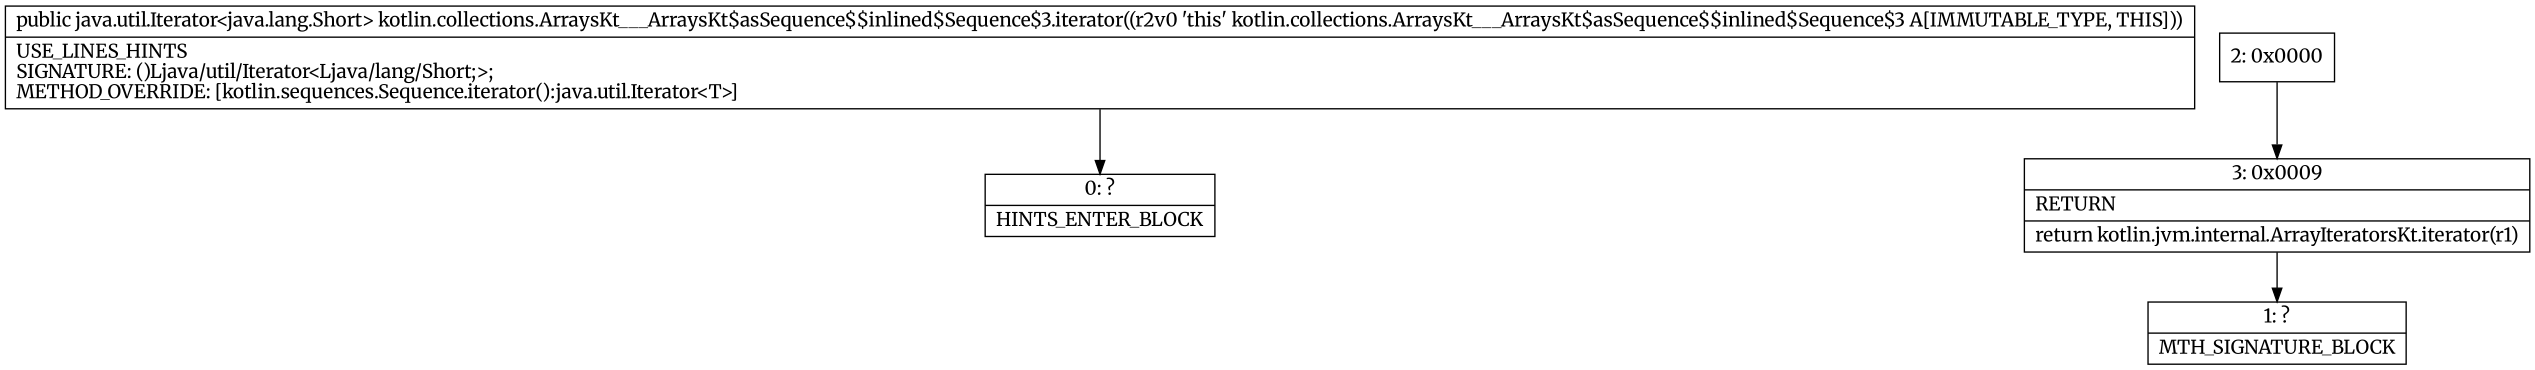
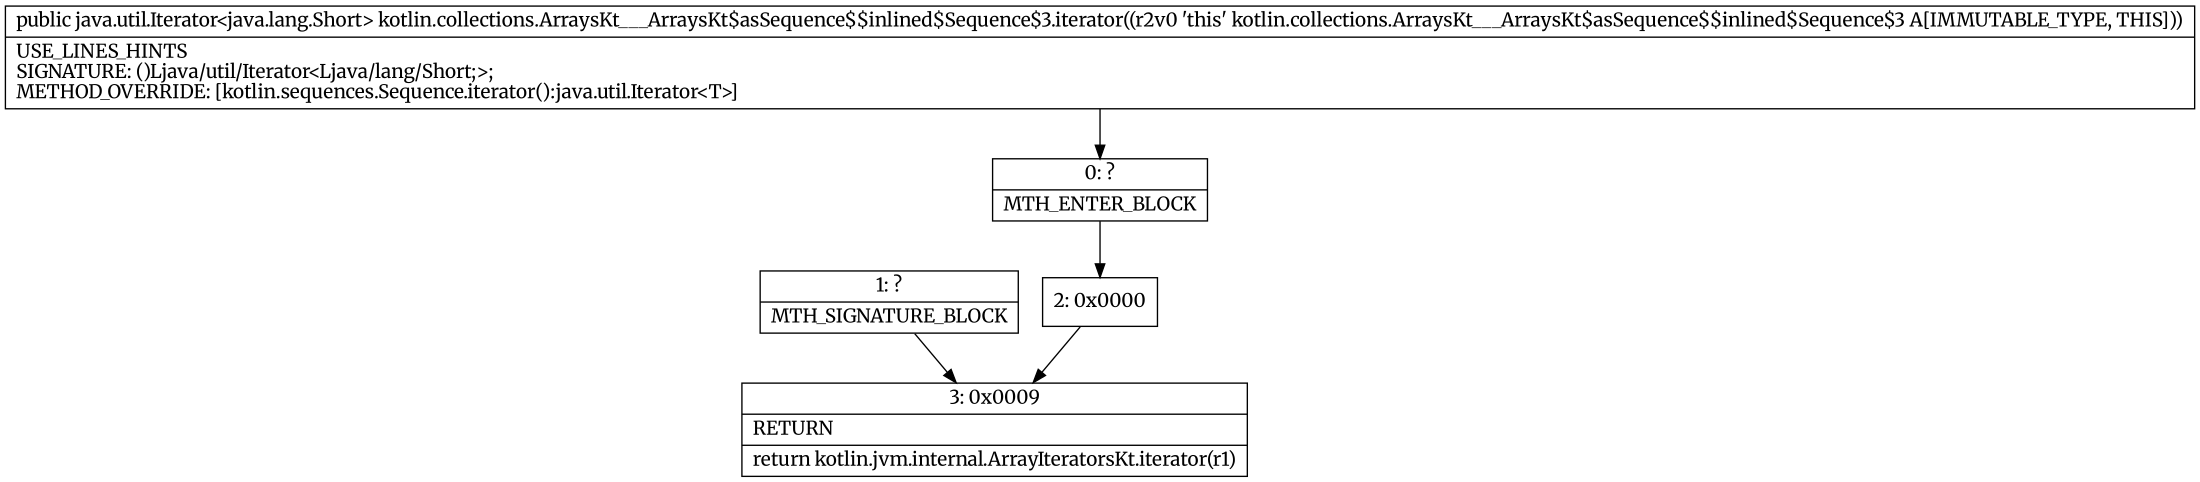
  digraph {
    fontname=Merriweather
    node [fontname=Merriweather shape=record]
    edge [fontname=Merriweather]
-   n1 [label="{0\:\ ?|HINTS_ENTER_BLOCK\l}"]
+   n1 [label="{0\:\ ?|MTH_ENTER_BLOCK\l}"]
    n2 [label="{2\:\ 0x0000}"]
    n3 [label="{3\:\ 0x0009|RETURN\l|return kotlin.jvm.internal.ArrayIteratorsKt.iterator(r1)\l}"]
    n4 [label="{1\:\ ?|MTH_SIGNATURE_BLOCK\l}"]
    n5 [label="{public java.util.Iterator\<java.lang.Short\> kotlin.collections.ArraysKt___ArraysKt$asSequence$$inlined$Sequence$3.iterator((r2v0 'this' kotlin.collections.ArraysKt___ArraysKt$asSequence$$inlined$Sequence$3 A[IMMUTABLE_TYPE, THIS]))  | USE_LINES_HINTS\lSIGNATURE: ()Ljava\/util\/Iterator\<Ljava\/lang\/Short;\>;\lMETHOD_OVERRIDE: [kotlin.sequences.Sequence.iterator():java.util.Iterator\<T\>]\l}"]
+   n1 -> n2
    n2 -> n3
-   n3 -> n4
+   n4 -> n3
    n5 -> n1
  }
